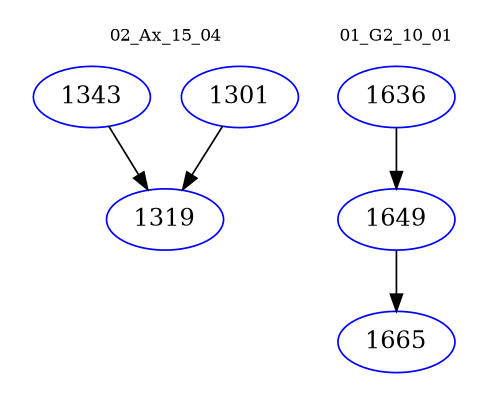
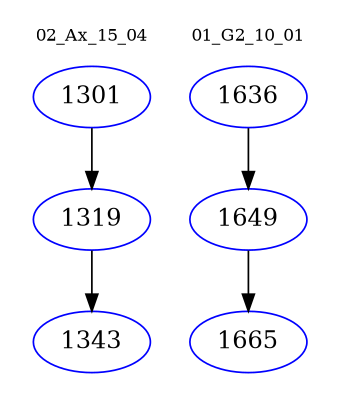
  digraph {
    node [color=blue]
    edge [color=black]
    n1 [label=1301]
    n2 [label=1319]
    n3 [label=1343]
    n4 [label=1636]
    n5 [label=1649]
    n6 [label=1665]
    subgraph cluster_1 {
      color=white
      fontsize=10
      label="02_Ax_15_04"
      n1
      n2
      n3
    }
    subgraph cluster_2 {
      color=white
      fontsize=10
      label="01_G2_10_01"
      n4
      n5
      n6
    }
    n1 -> n2
-   n3 -> n2
+   n2 -> n3
    n4 -> n5
    n5 -> n6
  }
